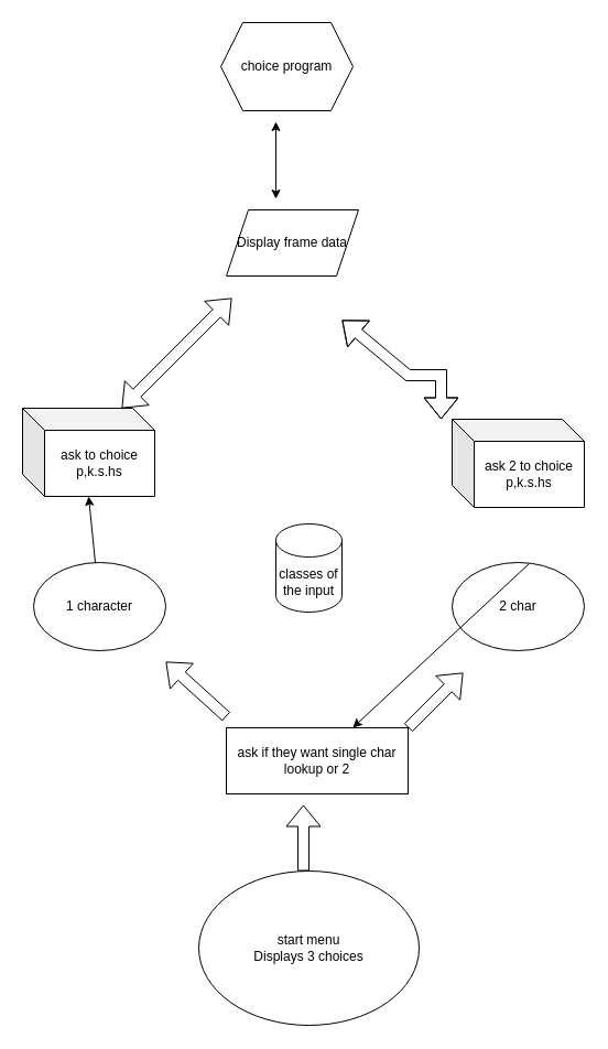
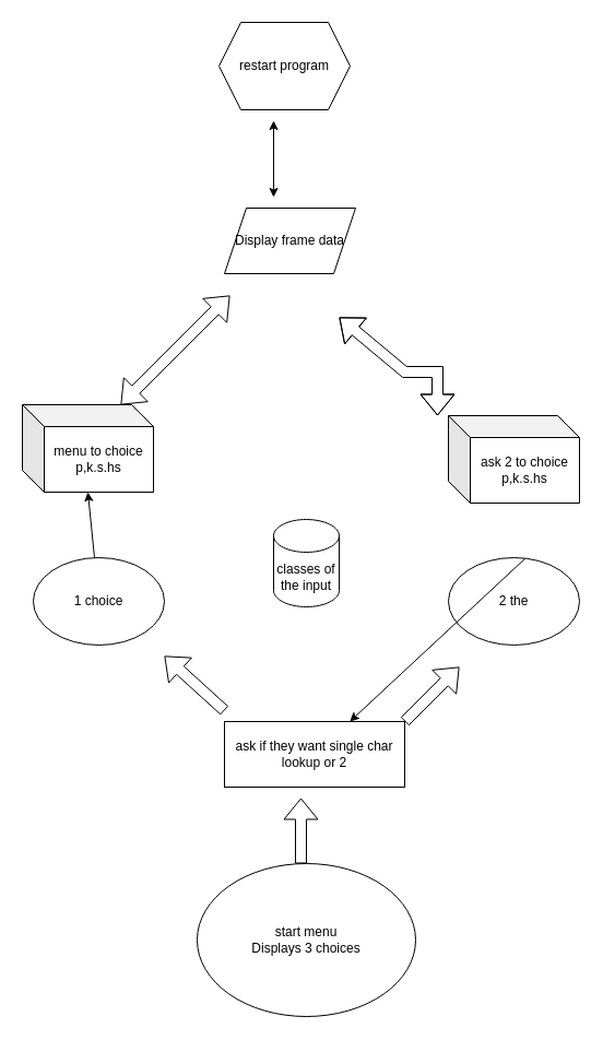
  <mxCell id="0" />
  <mxCell id="1" parent="0" />
  <mxCell id="2" value="start menu&lt;br&gt;Displays 3 choices" style="ellipse;whiteSpace=wrap;html=1;" parent="1" vertex="1"><mxGeometry x="180" y="790" width="200" height="140" as="geometry" /></mxCell>
  <mxCell id="3" value="" style="shape=flexArrow;endArrow=classic;html=1;rounded=0;" parent="1" edge="1"><mxGeometry width="50" height="50" relative="1" as="geometry"><mxPoint x="275" y="790" as="sourcePoint" /><mxPoint x="275" y="730" as="targetPoint" /></mxGeometry></mxCell>
  <mxCell id="4" value="ask if they want single char lookup or 2" style="rounded=0;whiteSpace=wrap;html=1;" parent="1" vertex="1"><mxGeometry x="205" y="660" width="165" height="60" as="geometry" /></mxCell>
  <mxCell id="5" value="" style="shape=flexArrow;endArrow=classic;html=1;rounded=0;" parent="1" edge="1"><mxGeometry width="50" height="50" relative="1" as="geometry"><mxPoint x="205" y="650" as="sourcePoint" /><mxPoint x="150" y="600" as="targetPoint" /></mxGeometry></mxCell>
- <mxCell id="6" value="1 character" style="ellipse;whiteSpace=wrap;html=1;" parent="1" vertex="1"><mxGeometry x="30" y="510" width="120" height="80" as="geometry" /></mxCell>
- <mxCell id="7" value="2 char" style="ellipse;whiteSpace=wrap;html=1;" parent="1" vertex="1"><mxGeometry x="410" y="510" width="120" height="80" as="geometry" /></mxCell>
+ <mxCell id="6" value="1 choice" style="ellipse;whiteSpace=wrap;html=1;" parent="1" vertex="1"><mxGeometry x="30" y="510" width="120" height="80" as="geometry" /></mxCell>
+ <mxCell id="7" value="2 the" style="ellipse;whiteSpace=wrap;html=1;" parent="1" vertex="1"><mxGeometry x="410" y="510" width="120" height="80" as="geometry" /></mxCell>
  <mxCell id="8" value="" style="shape=flexArrow;endArrow=classic;html=1;rounded=0;" parent="1" edge="1"><mxGeometry width="50" height="50" relative="1" as="geometry"><mxPoint x="370" y="660" as="sourcePoint" /><mxPoint x="420" y="610" as="targetPoint" /></mxGeometry></mxCell>
  <mxCell id="9" value="" style="endArrow=classic;html=1;rounded=0;" parent="1" source="6" edge="1"><mxGeometry width="50" height="50" relative="1" as="geometry"><mxPoint x="30" y="500" as="sourcePoint" /><mxPoint x="80" y="450" as="targetPoint" /></mxGeometry></mxCell>
- <mxCell id="10" value="ask to choice&lt;br&gt;p,k.s.hs" style="shape=cube;whiteSpace=wrap;html=1;boundedLbl=1;backgroundOutline=1;darkOpacity=0.05;darkOpacity2=0.1;" parent="1" vertex="1"><mxGeometry x="20" y="370" width="120" height="80" as="geometry" /></mxCell>
+ <mxCell id="10" value="menu to choice&lt;br&gt;p,k.s.hs" style="shape=cube;whiteSpace=wrap;html=1;boundedLbl=1;backgroundOutline=1;darkOpacity=0.05;darkOpacity2=0.1;" parent="1" vertex="1"><mxGeometry x="20" y="370" width="120" height="80" as="geometry" /></mxCell>
  <mxCell id="11" value="ask 2 to choice&lt;br&gt;p,k.s.hs" style="shape=cube;whiteSpace=wrap;html=1;boundedLbl=1;backgroundOutline=1;darkOpacity=0.05;darkOpacity2=0.1;" parent="1" vertex="1"><mxGeometry x="410" y="380" width="120" height="80" as="geometry" /></mxCell>
  <mxCell id="12" value="" style="endArrow=classic;html=1;rounded=0;exitX=0.583;exitY=0.013;exitDx=0;exitDy=0;exitPerimeter=0;" parent="1" source="7" target="4" edge="1"><mxGeometry width="50" height="50" relative="1" as="geometry"><mxPoint x="450" y="510" as="sourcePoint" /><mxPoint x="500" y="460" as="targetPoint" /></mxGeometry></mxCell>
  <mxCell id="13" value="classes of the input" style="shape=cylinder3;whiteSpace=wrap;html=1;boundedLbl=1;backgroundOutline=1;size=15;" parent="1" vertex="1"><mxGeometry x="250" y="475" width="60" height="80" as="geometry" /></mxCell>
  <mxCell id="14" value="" style="shape=flexArrow;endArrow=classic;startArrow=classic;html=1;rounded=0;" parent="1" edge="1"><mxGeometry width="100" height="100" relative="1" as="geometry"><mxPoint x="110" y="370" as="sourcePoint" /><mxPoint x="210" y="270" as="targetPoint" /></mxGeometry></mxCell>
  <mxCell id="15" value="" style="shape=flexArrow;endArrow=classic;startArrow=classic;html=1;rounded=0;" parent="1" edge="1"><mxGeometry width="100" height="100" relative="1" as="geometry"><mxPoint x="400" y="380" as="sourcePoint" /><mxPoint x="310" y="290" as="targetPoint" /><Array as="points"><mxPoint x="400" y="340" /><mxPoint x="370" y="340" /></Array></mxGeometry></mxCell>
  <mxCell id="16" value="Display frame data" style="shape=parallelogram;perimeter=parallelogramPerimeter;whiteSpace=wrap;html=1;fixedSize=1;" parent="1" vertex="1"><mxGeometry x="205" y="190" width="120" height="60" as="geometry" /></mxCell>
  <mxCell id="17" value="" style="endArrow=classic;startArrow=classic;html=1;rounded=0;" parent="1" edge="1"><mxGeometry width="50" height="50" relative="1" as="geometry"><mxPoint x="250" y="180" as="sourcePoint" /><mxPoint x="250" y="110" as="targetPoint" /></mxGeometry></mxCell>
- <mxCell id="18" value="choice program" style="shape=hexagon;perimeter=hexagonPerimeter2;whiteSpace=wrap;html=1;fixedSize=1;" parent="1" vertex="1"><mxGeometry x="200" y="20" width="120" height="80" as="geometry" /></mxCell>
+ <mxCell id="18" value="restart program" style="shape=hexagon;perimeter=hexagonPerimeter2;whiteSpace=wrap;html=1;fixedSize=1;" parent="1" vertex="1"><mxGeometry x="200" y="20" width="120" height="80" as="geometry" /></mxCell>
